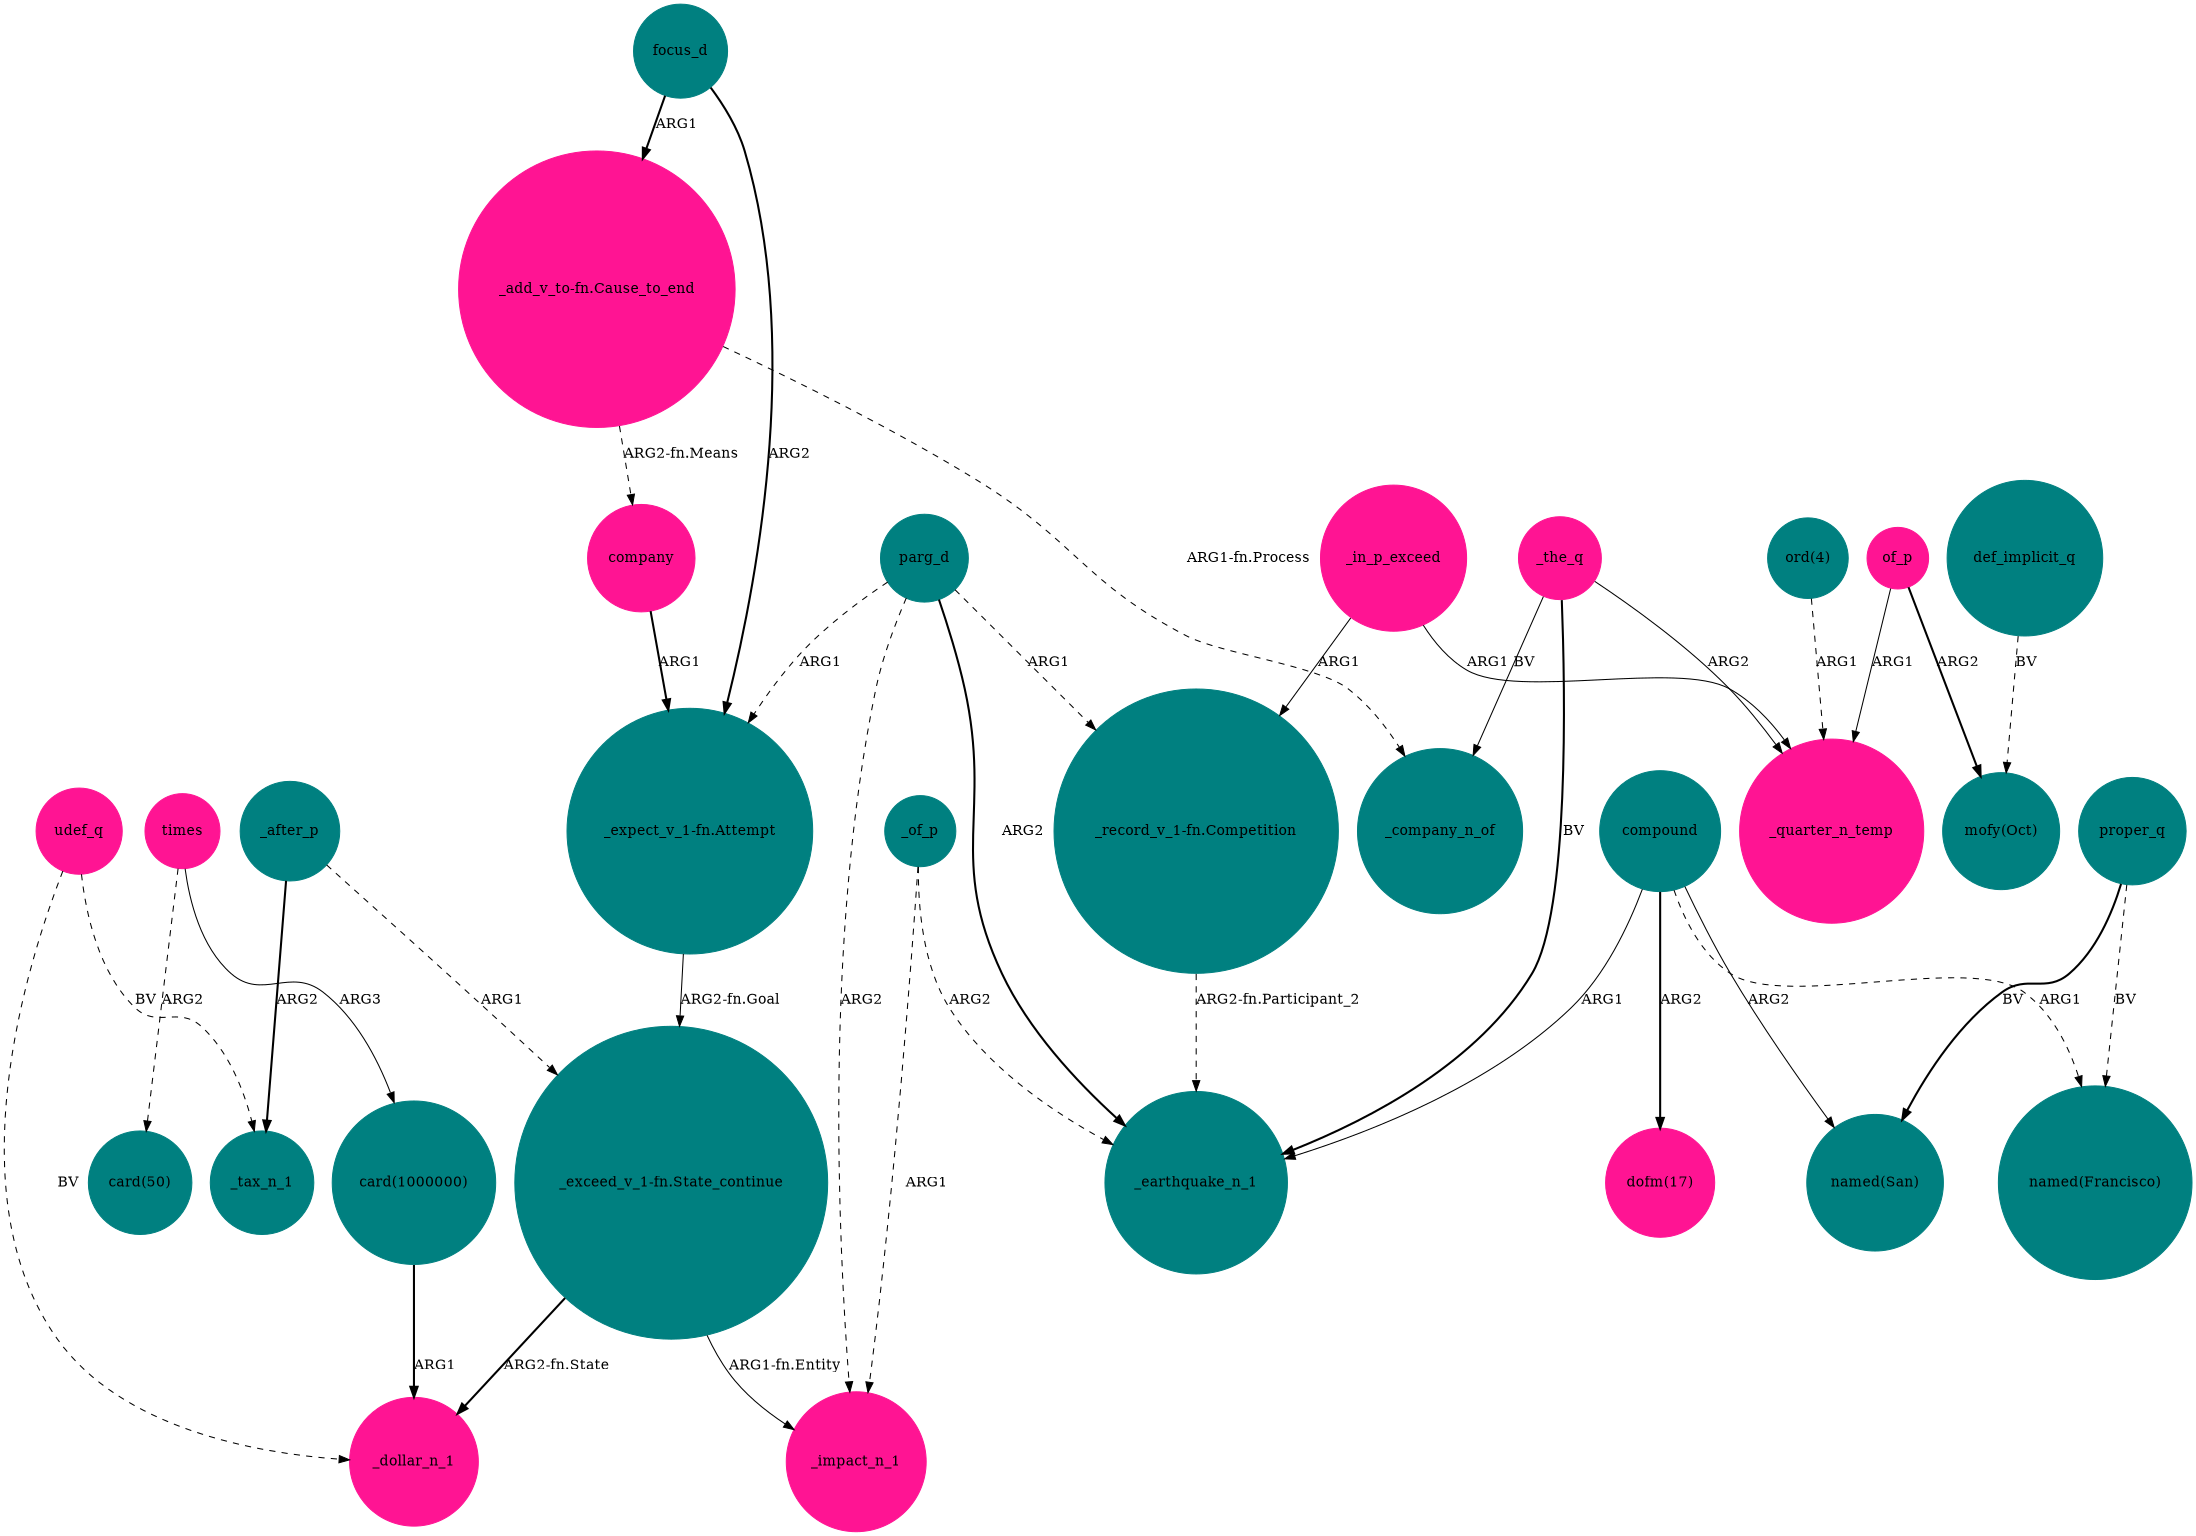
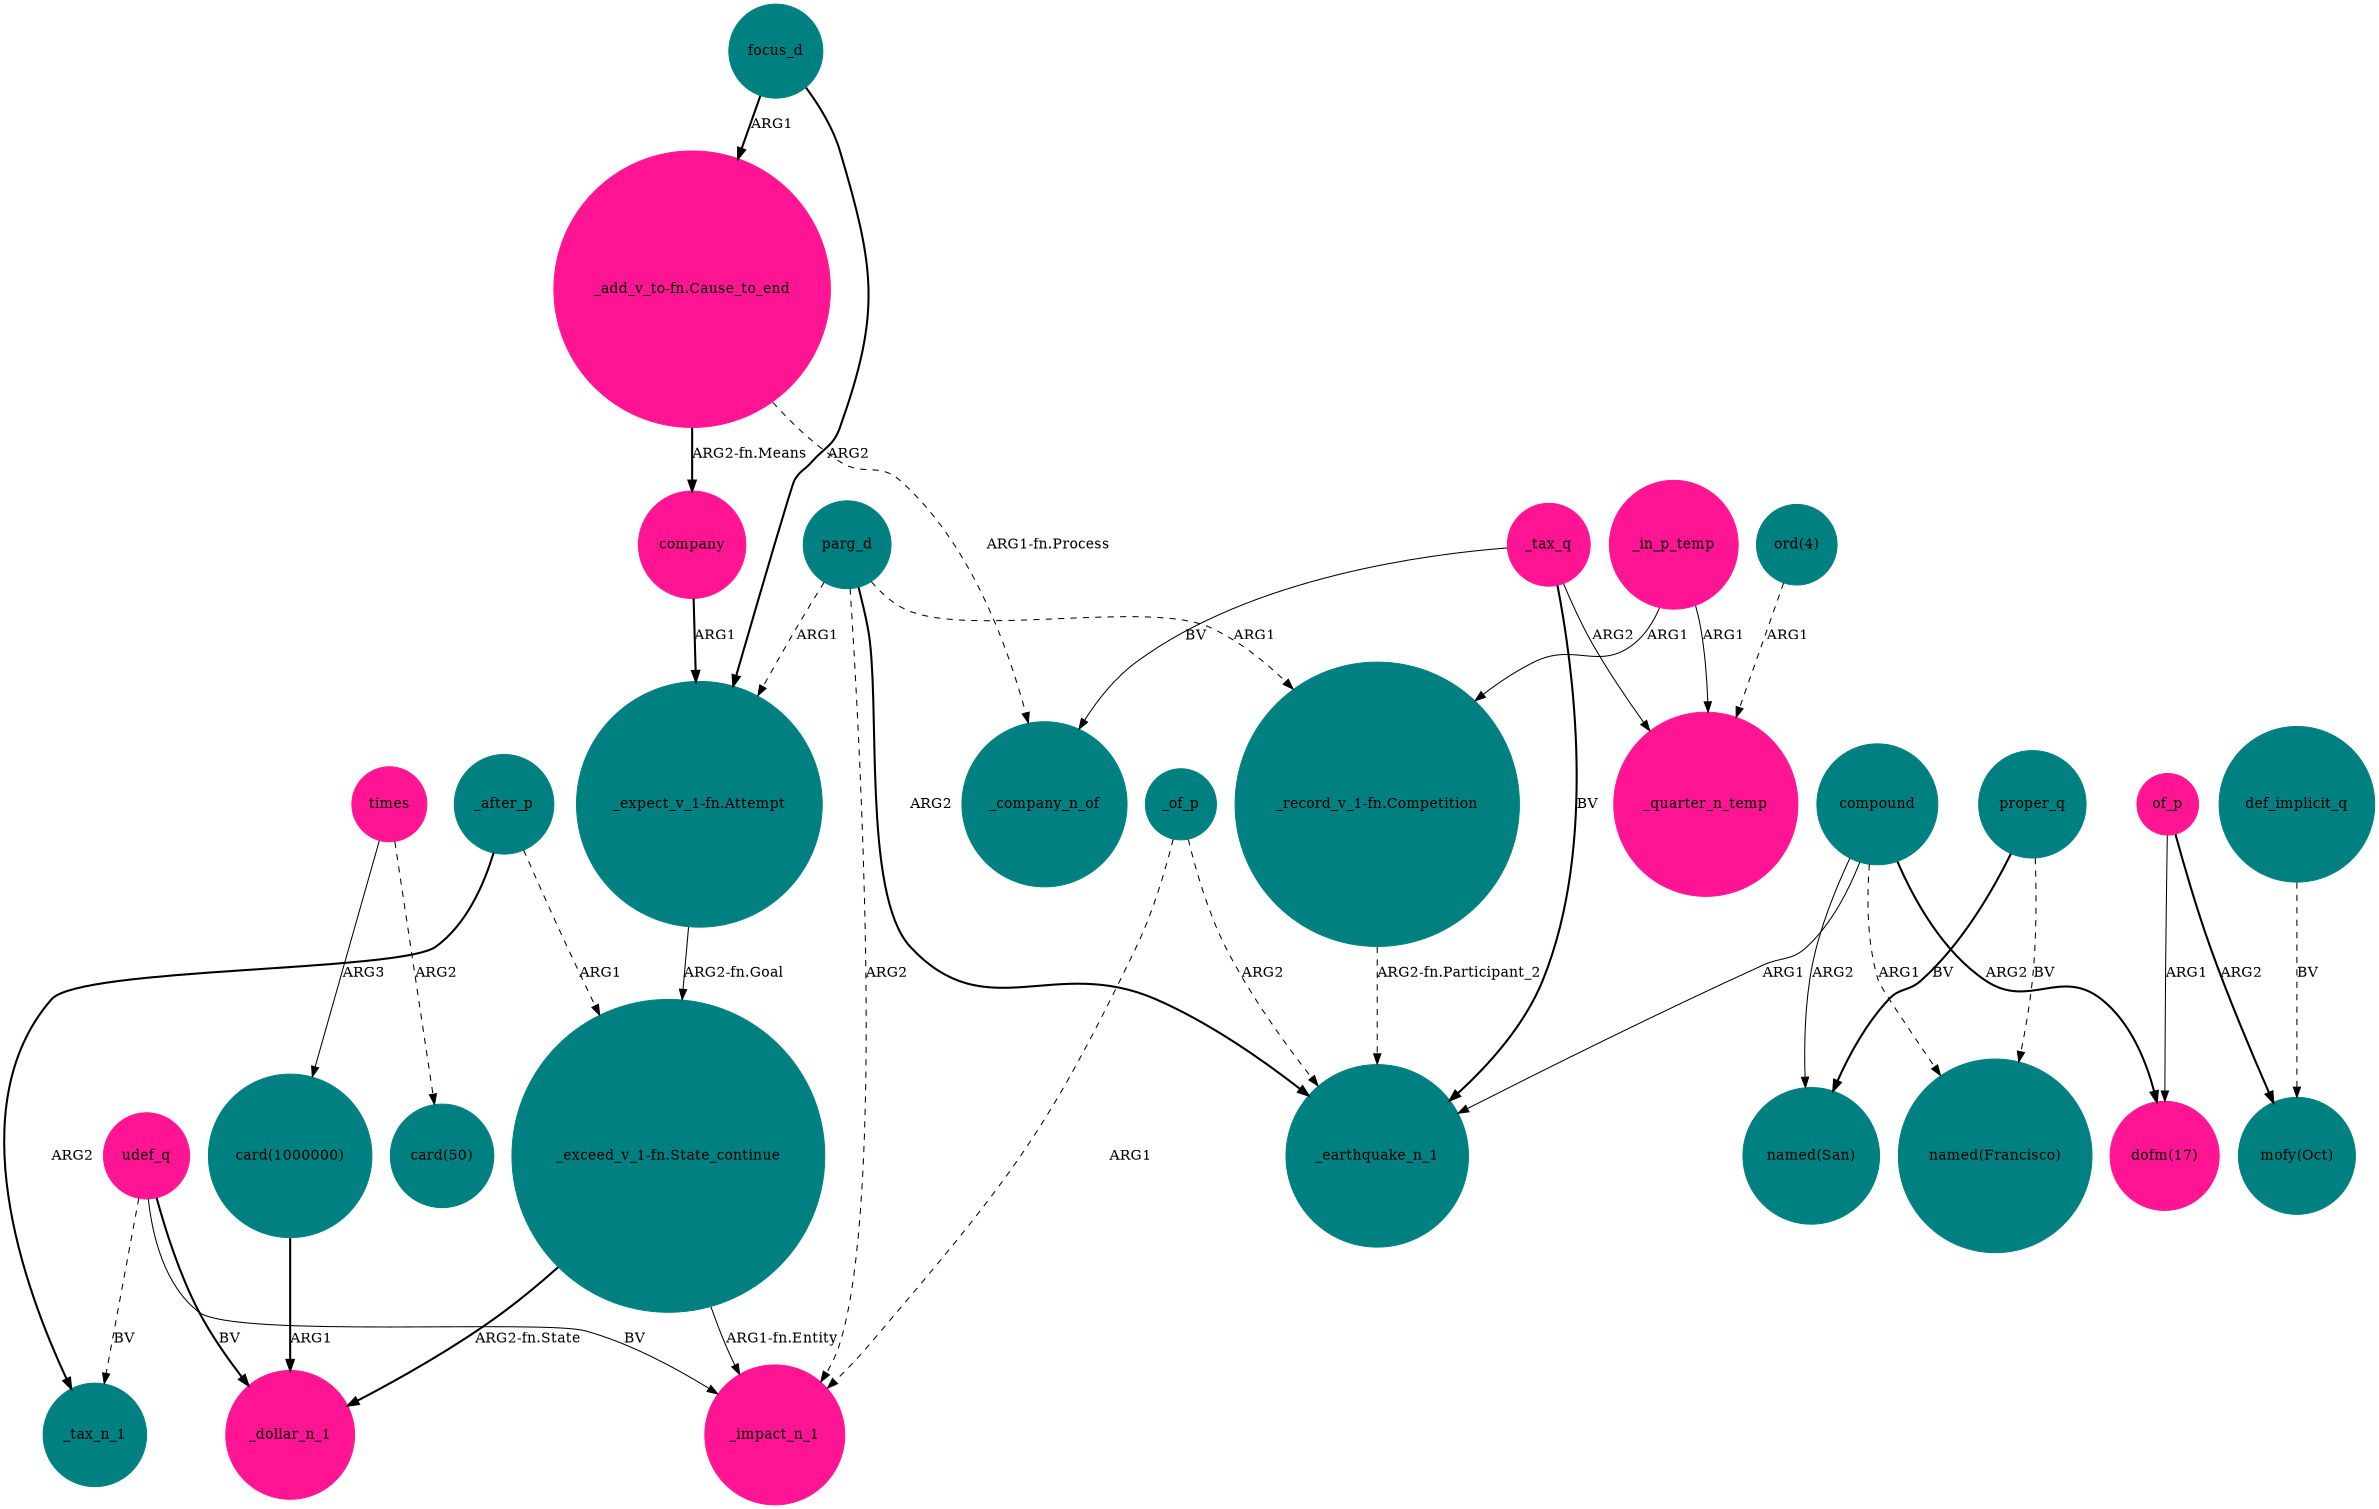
  digraph {
    node [color=teal shape=circle style=filled]
    edge [style=dashed]
    _dollar_n_1 [color=deeppink]
    "_exceed_v_1-fn.State_continue"
    _impact_n_1 [color=deeppink]
    "_add_v_to-fn.Cause_to_end" [color=deeppink]
    n5 [color=deeppink label=company]
    _company_n_of
    "_expect_v_1-fn.Attempt"
    _after_p
    _tax_n_1
-   _in_p_temp [color=deeppink label=_in_p_exceed]
+   _in_p_temp [color=deeppink]
    _quarter_n_temp [color=deeppink]
    "_record_v_1-fn.Competition"
    _earthquake_n_1
    focus_d
    times [color=deeppink]
    "card(50)"
    "card(1000000)"
    _of_p
    "dofm(17)" [color=deeppink]
    of_p [color=deeppink]
    "mofy(Oct)"
-   _the_q [color=deeppink]
+   _the_q [color=deeppink label=_tax_q]
    udef_q [color=deeppink]
    parg_d
    compound
    "named(Francisco)"
    "named(San)"
    "ord(4)"
    def_implicit_q
    proper_q
    "_exceed_v_1-fn.State_continue" -> _dollar_n_1 [label="ARG2-fn.State" style=bold]
    "_exceed_v_1-fn.State_continue" -> _impact_n_1 [label="ARG1-fn.Entity" style=solid]
-   "_add_v_to-fn.Cause_to_end" -> n5 [label="ARG2-fn.Means"]
+   "_add_v_to-fn.Cause_to_end" -> n5 [label="ARG2-fn.Means" style=bold]
    "_add_v_to-fn.Cause_to_end" -> _company_n_of [label="ARG1-fn.Process"]
    n5 -> "_expect_v_1-fn.Attempt" [label=ARG1 style=bold]
    "_expect_v_1-fn.Attempt" -> "_exceed_v_1-fn.State_continue" [label="ARG2-fn.Goal" style=solid]
    _after_p -> "_exceed_v_1-fn.State_continue" [label=ARG1]
    _after_p -> _tax_n_1 [label=ARG2 style=bold]
    _in_p_temp -> _quarter_n_temp [label=ARG1 style=solid]
    _in_p_temp -> "_record_v_1-fn.Competition" [label=ARG1 style=solid]
    "_record_v_1-fn.Competition" -> _earthquake_n_1 [label="ARG2-fn.Participant_2"]
    focus_d -> "_add_v_to-fn.Cause_to_end" [label=ARG1 style=bold]
    focus_d -> "_expect_v_1-fn.Attempt" [label=ARG2 style=bold]
    times -> "card(50)" [label=ARG2]
    times -> "card(1000000)" [label=ARG3 style=solid]
    "card(1000000)" -> _dollar_n_1 [label=ARG1 style=bold]
    _of_p -> _impact_n_1 [label=ARG1]
    _of_p -> _earthquake_n_1 [label=ARG2]
-   of_p -> _quarter_n_temp [label=ARG1 style=solid]
+   of_p -> "dofm(17)" [label=ARG1 style=solid]
    of_p -> "mofy(Oct)" [label=ARG2 style=bold]
    _the_q -> _company_n_of [label=BV style=solid]
    _the_q -> _quarter_n_temp [label=ARG2 style=solid]
    _the_q -> _earthquake_n_1 [label=BV style=bold]
-   udef_q -> _dollar_n_1 [label=BV]
+   udef_q -> _dollar_n_1 [label=BV style=bold]
+   udef_q -> _impact_n_1 [label=BV style=solid]
    udef_q -> _tax_n_1 [label=BV]
    parg_d -> _impact_n_1 [label=ARG2]
    parg_d -> "_expect_v_1-fn.Attempt" [label=ARG1]
    parg_d -> "_record_v_1-fn.Competition" [label=ARG1]
    parg_d -> _earthquake_n_1 [label=ARG2 style=bold]
    compound -> _earthquake_n_1 [label=ARG1 style=solid]
    compound -> "dofm(17)" [label=ARG2 style=bold]
    compound -> "named(Francisco)" [label=ARG1]
    compound -> "named(San)" [label=ARG2 style=solid]
    "ord(4)" -> _quarter_n_temp [label=ARG1]
    def_implicit_q -> "mofy(Oct)" [label=BV]
    proper_q -> "named(Francisco)" [label=BV]
    proper_q -> "named(San)" [label=BV style=bold]
  }
